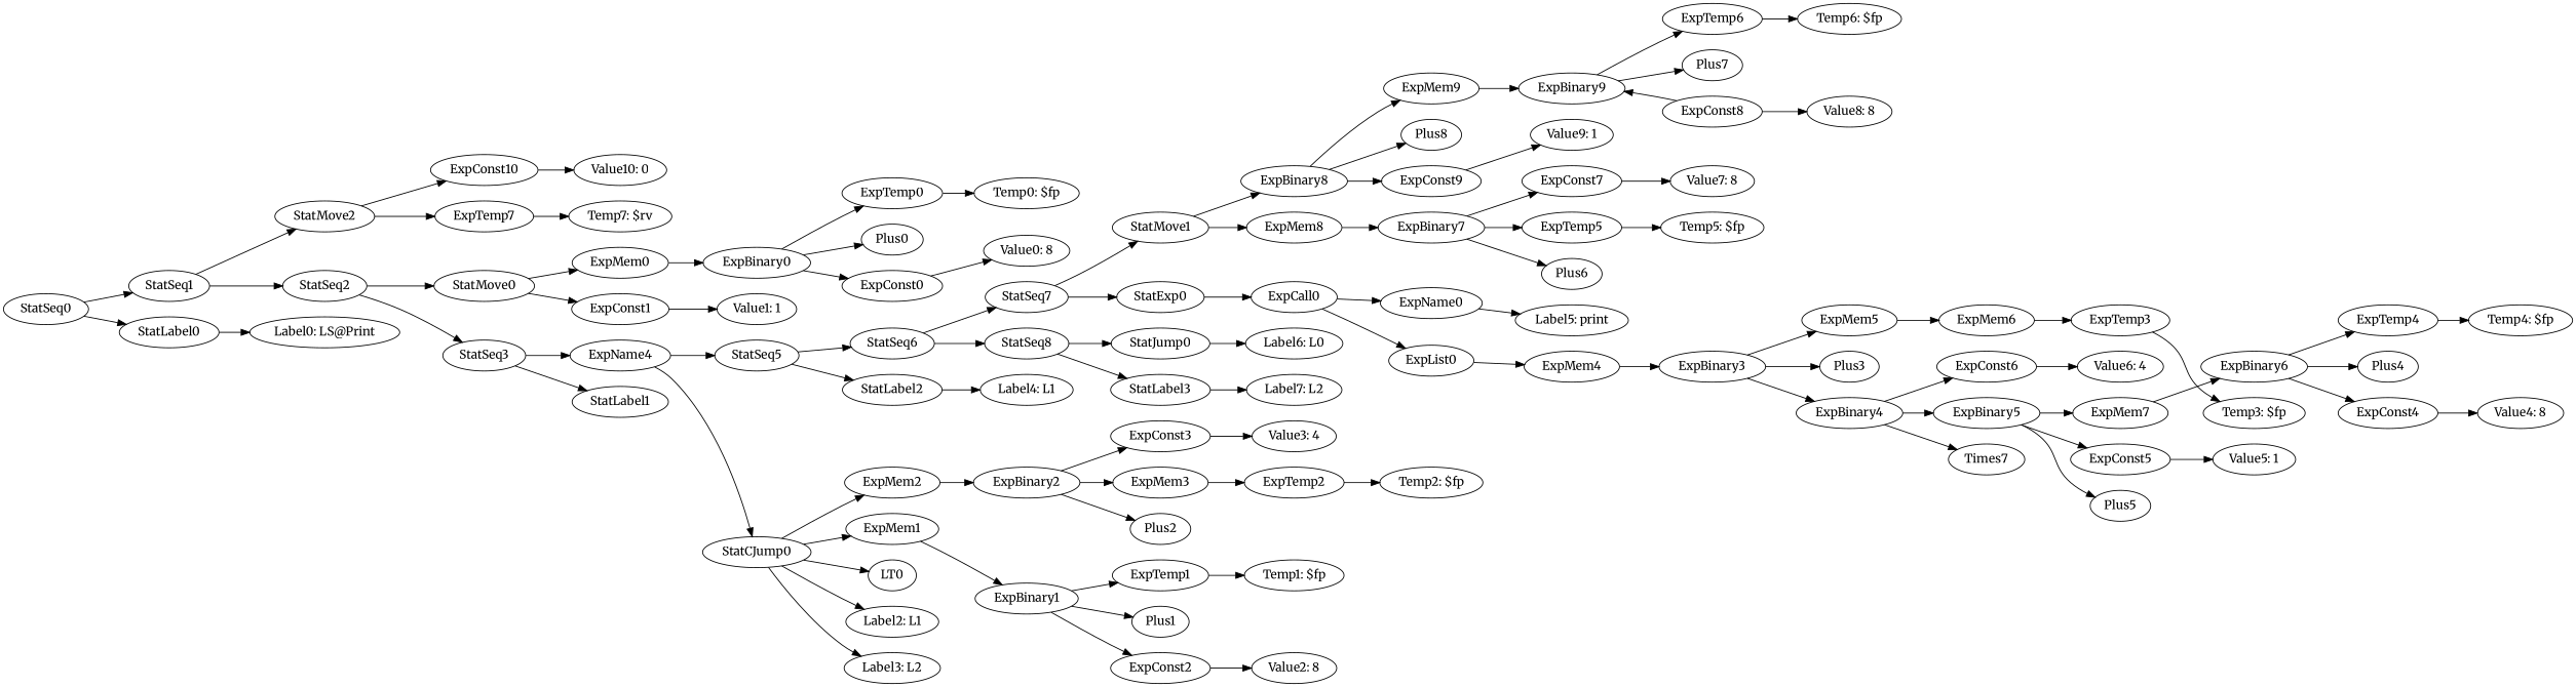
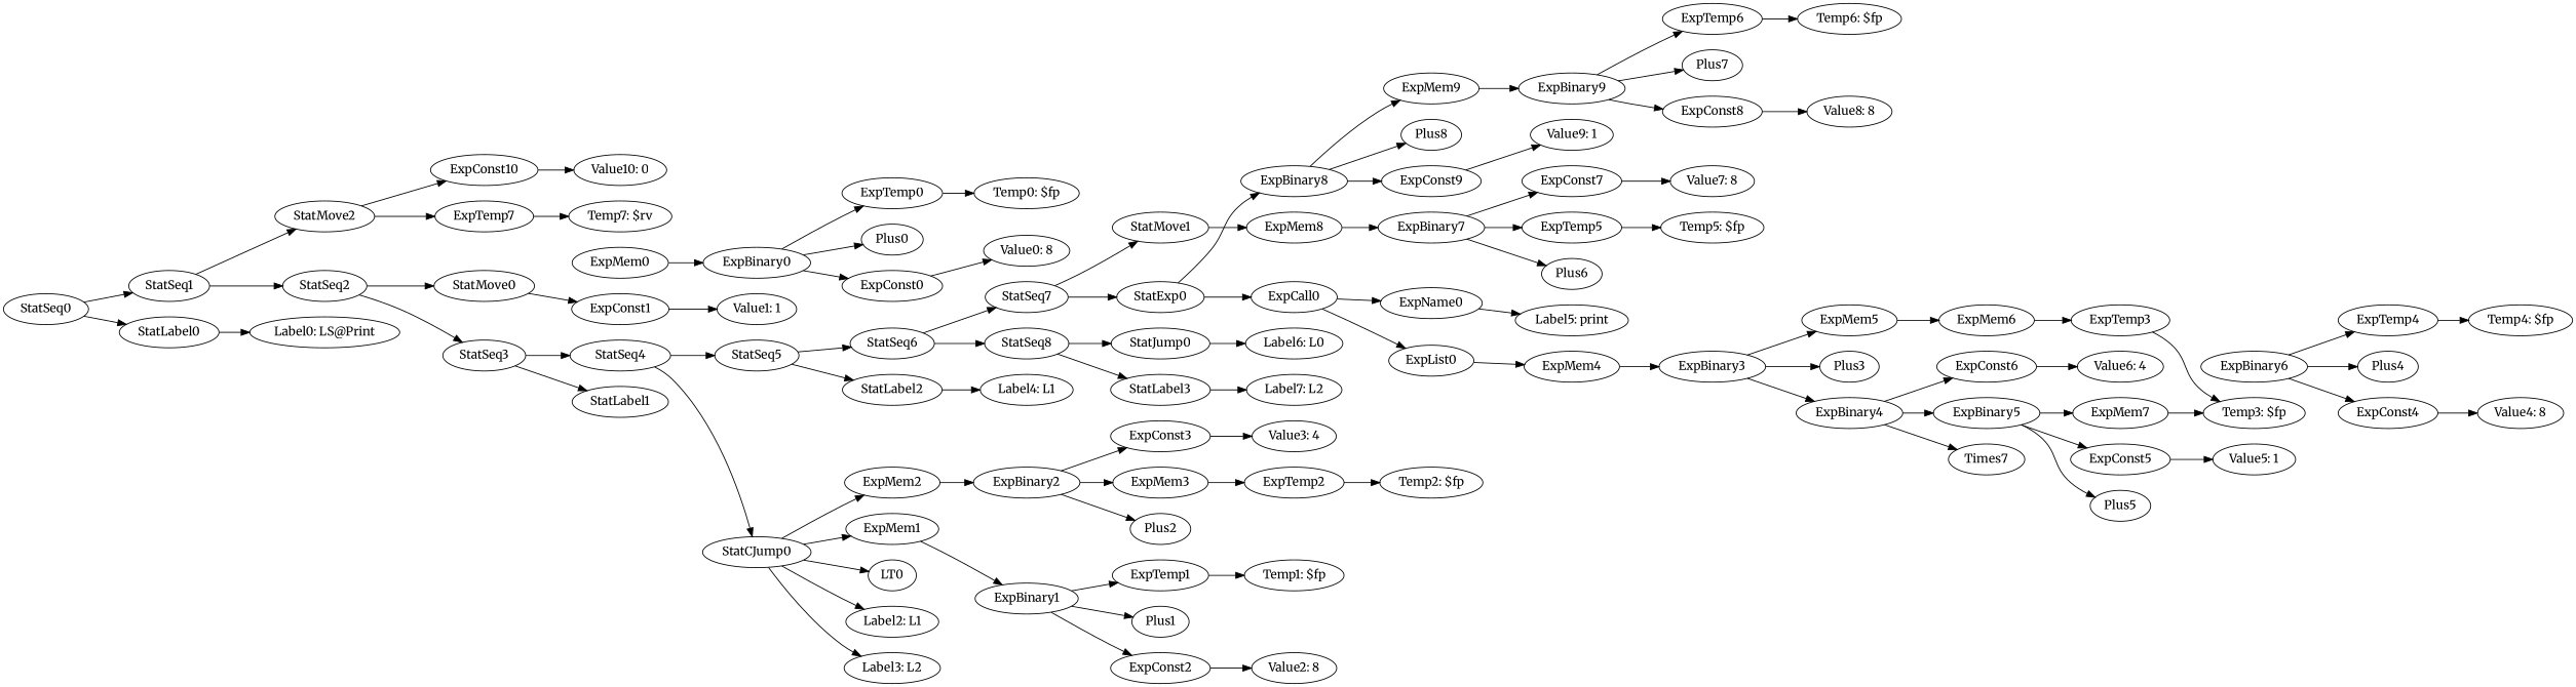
  digraph {
    fontname=Merriweather
    ordering=out
    rankdir=LR
    node [fontname=Merriweather]
    edge [fontname=Merriweather]
    ExpConst10
    "Value10: 0"
    StatMove2
    ExpTemp7
    "Temp7: $rv"
    StatJump0
    "Label6: L0"
    StatSeq6
    StatSeq7
    StatSeq8
    StatMove1
    StatExp0
    StatLabel3
    ExpBinary8
    ExpMem8
    ExpCall0
    "Label7: L2"
    ExpMem9
    Plus8
    ExpConst9
    ExpBinary9
    "Value9: 1"
    ExpTemp6
    Plus7
    ExpConst8
    "Temp6: $fp"
    "Value8: 8"
    ExpBinary7
    ExpConst7
    ExpTemp5
    Plus6
    StatSeq1
    StatSeq2
    StatMove0
    StatSeq3
    ExpMem0
    ExpConst1
-   StatSeq4 [label=ExpName4]
+   StatSeq4
    StatLabel1
    "Value7: 8"
    "Temp5: $fp"
    ExpTemp2
    "Temp2: $fp"
    ExpConst3
    "Value3: 4"
    ExpTemp1
    "Temp1: $fp"
    StatSeq5
    StatLabel2
    "Label4: L1"
    ExpBinary0
    ExpTemp0
    Plus0
    ExpConst0
    "Temp0: $fp"
    "Value0: 8"
    ExpMem4
    ExpBinary3
    ExpMem5
    Plus3
    ExpBinary4
    ExpMem6
    ExpConst6
    ExpBinary5
    n65 [label=Times7]
    StatCJump0
    ExpMem2
    ExpMem1
    LT0
    "Label2: L1"
    "Label3: L2"
    ExpBinary2
    ExpBinary1
    ExpMem3
    Plus2
    ExpName0
    ExpList0
    "Label5: print"
    "Value1: 1"
    ExpMem7
    ExpBinary6
    ExpTemp4
    Plus4
    ExpConst4
    "Temp4: $fp"
    "Value4: 8"
    ExpTemp3
    "Temp3: $fp"
    StatLabel0
    "Label0: LS@Print"
    Plus1
    ExpConst2
    "Value2: 8"
    "Value6: 4"
    ExpConst5
    Plus5
    "Value5: 1"
    StatSeq0
    ExpConst10 -> "Value10: 0"
    StatMove2 -> ExpConst10
    StatMove2 -> ExpTemp7
    ExpTemp7 -> "Temp7: $rv"
    StatJump0 -> "Label6: L0"
    StatSeq6 -> StatSeq7
    StatSeq6 -> StatSeq8
    StatSeq7 -> StatMove1
    StatSeq7 -> StatExp0
    StatSeq8 -> StatJump0
    StatSeq8 -> StatLabel3
-   StatMove1 -> ExpBinary8
+   StatExp0 -> ExpBinary8
    StatMove1 -> ExpMem8
    StatExp0 -> ExpCall0
    StatLabel3 -> "Label7: L2"
    ExpBinary8 -> ExpMem9
    ExpBinary8 -> Plus8
    ExpBinary8 -> ExpConst9
    ExpMem8 -> ExpBinary7
    ExpCall0 -> ExpName0
    ExpCall0 -> ExpList0
    ExpMem9 -> ExpBinary9
    ExpConst9 -> "Value9: 1"
    ExpBinary9 -> ExpTemp6
    ExpBinary9 -> Plus7
-   ExpConst8 -> ExpBinary9
+   ExpBinary9 -> ExpConst8
    ExpTemp6 -> "Temp6: $fp"
    ExpConst8 -> "Value8: 8"
    ExpBinary7 -> ExpConst7
    ExpBinary7 -> ExpTemp5
    ExpBinary7 -> Plus6
    ExpConst7 -> "Value7: 8"
    ExpTemp5 -> "Temp5: $fp"
    StatSeq1 -> StatMove2
    StatSeq1 -> StatSeq2
    StatSeq2 -> StatMove0
    StatSeq2 -> StatSeq3
-   StatMove0 -> ExpMem0
    StatMove0 -> ExpConst1
    StatSeq3 -> StatSeq4
    StatSeq3 -> StatLabel1
    ExpMem0 -> ExpBinary0
    ExpConst1 -> "Value1: 1"
    StatSeq4 -> StatSeq5
    StatSeq4 -> StatCJump0
    ExpTemp2 -> "Temp2: $fp"
    ExpConst3 -> "Value3: 4"
    ExpTemp1 -> "Temp1: $fp"
    StatSeq5 -> StatSeq6
    StatSeq5 -> StatLabel2
    StatLabel2 -> "Label4: L1"
    ExpBinary0 -> ExpTemp0
    ExpBinary0 -> Plus0
    ExpBinary0 -> ExpConst0
    ExpTemp0 -> "Temp0: $fp"
    ExpConst0 -> "Value0: 8"
    ExpMem4 -> ExpBinary3
    ExpBinary3 -> ExpMem5
    ExpBinary3 -> Plus3
    ExpBinary3 -> ExpBinary4
    ExpMem5 -> ExpMem6
    ExpBinary4 -> ExpConst6
    ExpBinary4 -> ExpBinary5
    ExpBinary4 -> n65
    ExpMem6 -> ExpTemp3
    ExpConst6 -> "Value6: 4"
    ExpBinary5 -> ExpMem7
    ExpBinary5 -> ExpConst5
    ExpBinary5 -> Plus5
    StatCJump0 -> ExpMem2
    StatCJump0 -> ExpMem1
    StatCJump0 -> LT0
    StatCJump0 -> "Label2: L1"
    StatCJump0 -> "Label3: L2"
    ExpMem2 -> ExpBinary2
    ExpMem1 -> ExpBinary1
    ExpBinary2 -> ExpConst3
    ExpBinary2 -> ExpMem3
    ExpBinary2 -> Plus2
    ExpBinary1 -> ExpTemp1
    ExpBinary1 -> Plus1
    ExpBinary1 -> ExpConst2
    ExpMem3 -> ExpTemp2
    ExpName0 -> "Label5: print"
    ExpList0 -> ExpMem4
-   ExpMem7 -> ExpBinary6
+   ExpMem7 -> "Temp3: $fp"
    ExpBinary6 -> ExpTemp4
    ExpBinary6 -> Plus4
    ExpBinary6 -> ExpConst4
    ExpTemp4 -> "Temp4: $fp"
    ExpConst4 -> "Value4: 8"
    ExpTemp3 -> "Temp3: $fp"
    StatLabel0 -> "Label0: LS@Print"
    ExpConst2 -> "Value2: 8"
    ExpConst5 -> "Value5: 1"
    StatSeq0 -> StatSeq1
    StatSeq0 -> StatLabel0
  }
